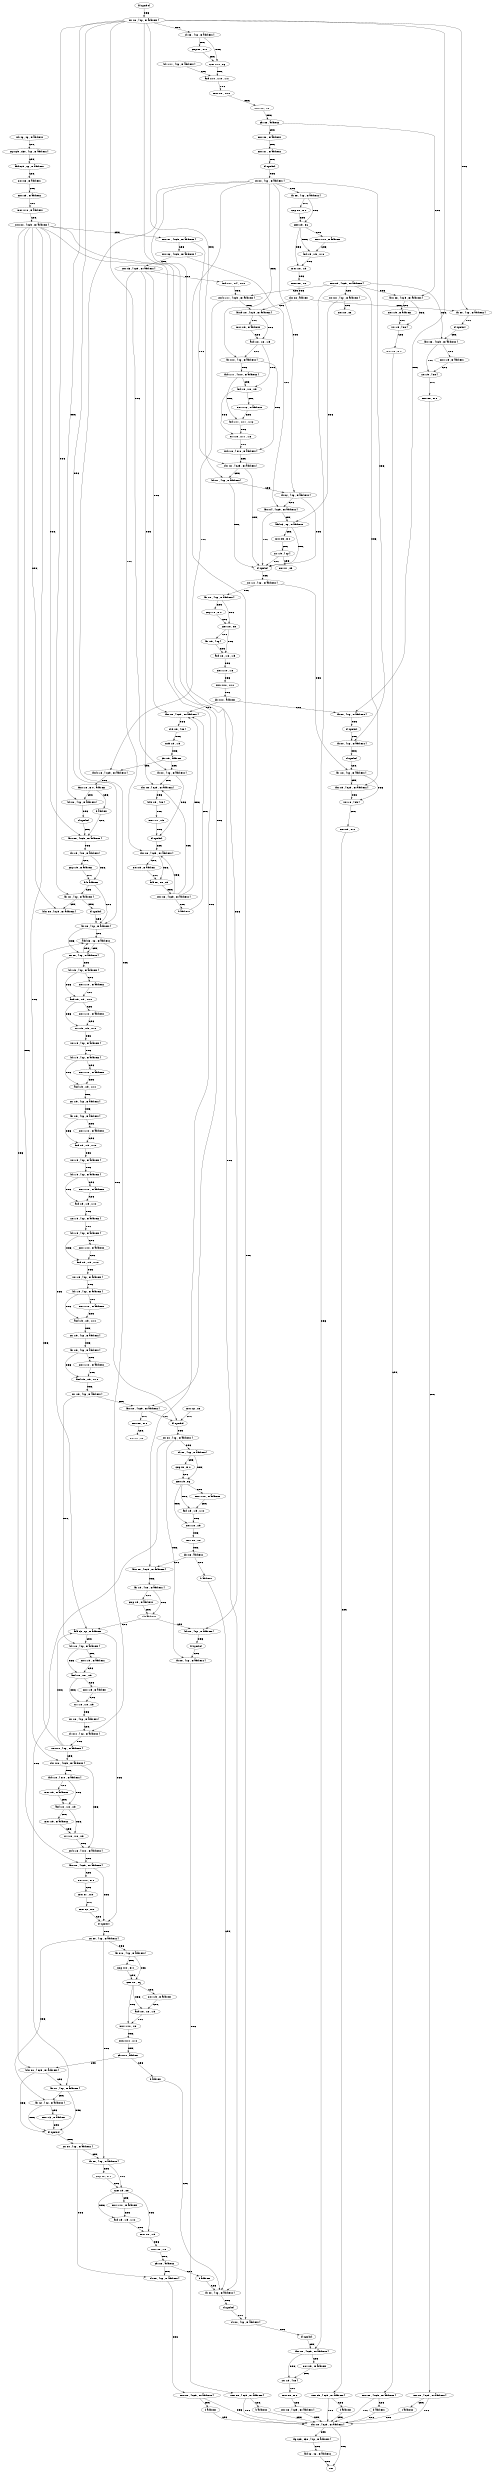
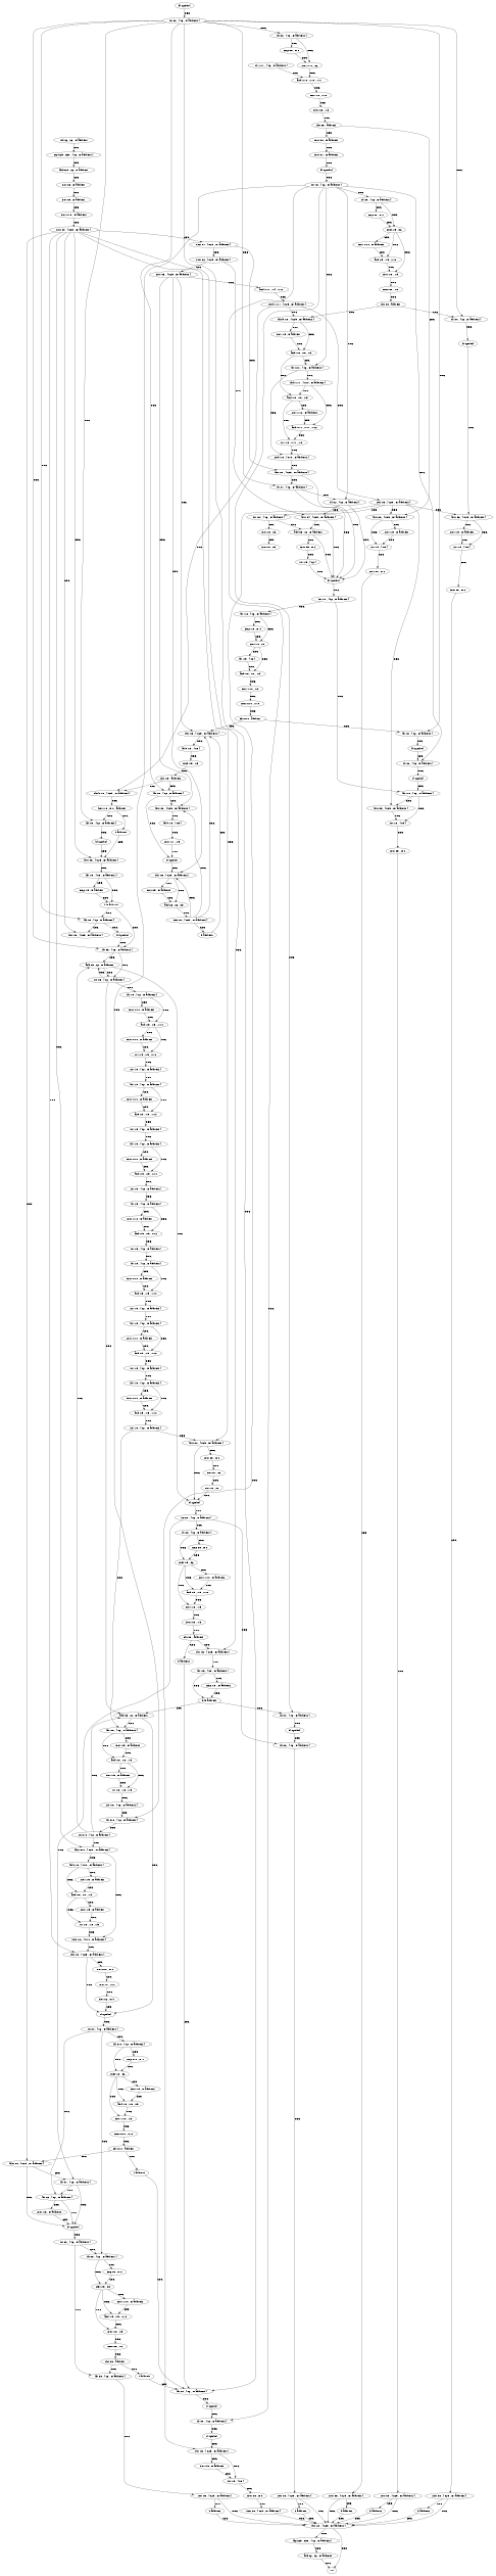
  digraph {
    n1 [label="sub sp , sp , # address"]
    n2 [label="stp x29 , x30 , [ sp , # address ]"]
    n3 [label="add x29 , sp , # address"]
    n4 [label="mov x8 , # address"]
    n5 [label="mov x9 , # address"]
    n6 [label="mov w10 , # address"]
    n7 [label="stur x0 , [ x29 , #- address ]"]
    n8 [label="stur x1 , [ x29 , #- address ]"]
    n9 [label="ldur x8 , [ x29 , #- address ]"]
    n10 [label="ldur x0 , [ x29 , #- address ]"]
    n11 [label="ldur x8 , [ x29 , #- address ]"]
    n12 [label="ldur x8 , [ x29 , #- address ]"]
    n13 [label="ldur x10 , [ x29 , #- address ]"]
    n14 [label="ldur x0 , [ x29 , #- address ]"]
    n15 [label="ldur x0 , [ x29 , #- address ]"]
    n16 [label="stur x2 , [ x29 , #- address ]"]
    n17 [label="ldur x0 , [ x29 , #- address ]"]
    n18 [label="ldr w9 , [ x8 , # address ]"]
    n19 [label="bl symbol"]
    n20 [label="mov x8 , # 0"]
    n21 [label="ldr w9 , [ x8 , # address ]"]
    n22 [label="ldrb w8 , [ x10 , # address ]"]
    n23 [label="strb w8 , [ x10 , # address ]"]
    n24 [label="bl symbol"]
    n25 [label="mov x10 , # 0"]
    n26 [label="ldr x1 , [ sp , # address ]"]
    n27 [label="bl symbol"]
    n28 [label="stur x3 , [ x29 , #- address ]"]
    n29 [label="ldur x4 , [ x29 , #- address ]"]
    n30 [label="ldr x1 , [ sp , # address ]"]
    n31 [label="bl symbol"]
    n32 [label="and w11 , w4 , w10"]
    n33 [label="ldur x8 , [ x29 , #- address ]"]
    n34 [label="ldur x8 , [ x29 , #- address ]"]
    n35 [label="ldur x8 , [ x29 , #- address ]"]
    n36 [label="add x3 , sp , # address"]
    n37 [label="sturb w11 , [ x29 , #- address ]"]
    n38 [label="ldrb w9 , [ x8 ]"]
    n39 [label="ldrb w9 , [ x8 ]"]
    n40 [label="mov x9 , # address"]
    n41 [label="add x8 , x8 , x9"]
    n42 [label="stur x5 , [ x29 , #- address ]"]
    n43 [label="ldurb w8 , [ x29 , #- address ]"]
    n44 [label="ldurb w8 , [ x29 , #- address ]"]
    n45 [label="str xzr , [ sp , # address ]"]
    n46 [label="ldur x8 , [ x29 , #- address ]"]
    n47 [label="ldur x8 , [ x29 , #- address ]"]
    n48 [label="ldur x9 , [ x29 , #- address ]"]
    n49 [label="ldur x8 , [ x29 , #- address ]"]
    n50 [label="mov w9 , # address"]
    n51 [label="and w8 , w8 , w9"]
    n52 [label="tbnz w8 , # 0 , address"]
    n53 [label="mov x0 , x8"]
    n54 [label="mov w9 , # address"]
    n55 [label="str w9 , [ x8 ]"]
    n56 [label="mov w9 , # address"]
    n57 [label="str w9 , [ x8 ]"]
    n58 [label="str w8 , [ x9 ]"]
    n59 [label="mov w9 , # address"]
    n60 [label="str w9 , [ x8 ]"]
    n61 [label="mov x1 , x9"]
    n62 [label="mov x5 , # 0"]
    n63 [label="bl symbol"]
    n64 [label="str x0 , [ sp , # address ]"]
    n65 [label="ldr x8 , [ sp , # address ]"]
    n66 [label="ldr x0 , [ sp , # address ]"]
    n67 [label="ldr x0 , [ sp , # address ]"]
    n68 [label="ldr x0 , [ sp , # address ]"]
    n69 [label="ldr x0 , [ sp , # address ]"]
    n70 [label="ldr x8 , [ sp , # address ]"]
    n71 [label="ldr x0 , [ sp , # address ]"]
    n72 [label="ldr x0 , [ sp , # address ]"]
    n73 [label="cmp x8 , # 0"]
    n74 [label="cset w10 , eq"]
    n75 [label="bl symbol"]
    n76 [label="ldr x2 , [ sp , # address ]"]
    n77 [label="bl symbol"]
    n78 [label="bl symbol"]
    n79 [label="bl symbol"]
    n80 [label="add x3 , sp , # address"]
    n81 [label="str x8 , [ sp , # address ]"]
    n82 [label="bl symbol"]
    n83 [label="bl symbol"]
    n84 [label="and w10 , w10 , w11"]
    n85 [label="ldr w11 , [ sp , # address ]"]
    n86 [label="mov w8 , w10"]
    n87 [label="sxtw x8 , w8"]
    n88 [label="cbz x8 , address"]
    n89 [label="mov x0 , # address"]
    n90 [label="mov x1 , # address"]
    n91 [label="bl symbol"]
    n92 [label="mov x8 , # 0"]
    n93 [label="str x0 , [ sp , # address ]"]
    n94 [label="ldr x8 , [ sp , # address ]"]
    n95 [label="ldr x10 , [ sp , # address ]"]
    n96 [label="ldr x0 , [ sp , # address ]"]
    n97 [label="ldr x0 , [ sp , # address ]"]
    n98 [label="ldr x10 , [ sp , # address ]"]
    n99 [label="ldr x0 , [ sp , # address ]"]
    n100 [label="cmp x8 , # 0"]
    n101 [label="cset w9 , eq"]
    n102 [label="ldrb w11 , [ x10 , # address ]"]
    n103 [label="strb w8 , [ x10 , # address ]"]
    n104 [label="bl symbol"]
    n105 [label="bl symbol"]
    n106 [label="str x10 , [ sp , # address ]"]
    n107 [label="bl symbol"]
    n108 [label="mov w10 , # address"]
    n109 [label="and w9 , w9 , w10"]
    n110 [label="mov w8 , w9"]
    n111 [label="sxtw x8 , w8"]
    n112 [label="cbz x8 , address"]
    n113 [label="and w8 , w8 , w9"]
    n114 [label="stur x8 , [ x29 , #- address ]"]
    n115 [label="b address"]
    n116 [label="ldur x0 , [ x29 , #- address ]"]
    n117 [label="ldp x29 , x30 , [ sp , # address ]"]
    n118 [label=ret]
    n119 [label="add sp , sp , # address"]
    n120 [label="mov w12 , # address"]
    n121 [label="orr w8 , w11 , w8"]
    n122 [label="and w11 , w11 , w12"]
    n123 [label="str w0 , [ sp , # address ]"]
    n124 [label="str w9 , [ sp ]"]
    n125 [label="ldr w8 , [ sp , # address ]"]
    n126 [label="ldr w8 , [ sp , # address ]"]
    n127 [label="cmp w8 , # 0"]
    n128 [label="cset w8 , ne"]
    n129 [label="ldr w9 , [ sp ]"]
    n130 [label="and w8 , w8 , w9"]
    n131 [label="mov w10 , w8"]
    n132 [label="sxtw x10 , w10"]
    n133 [label="cbz x10 , address"]
    n134 [label="uxtb w9 , w9"]
    n135 [label="mov x8 , # 0"]
    n136 [label="stur x8 , [ x29 , #- address ]"]
    n137 [label="b address"]
    n138 [label="cbz w9 , address"]
    n139 [label="b address"]
    n140 [label="mov x9 , # 0"]
    n141 [label="stur x9 , [ x29 , #- address ]"]
    n142 [label="b address"]
    n143 [label="mov w1 , w9"]
    n144 [label="stur x8 , [ x29 , #- address ]"]
    n145 [label="b address"]
    n146 [label="cmp w9 , # address"]
    n147 [label="b.le address"]
    n148 [label="ldr w9 , [ sp , # address ]"]
    n149 [label="add x3 , sp , # address"]
    n150 [label="str x0 , [ sp , # address ]"]
    n151 [label="mov w10 , # address"]
    n152 [label="and w9 , w9 , w10"]
    n153 [label="ldr w8 , [ sp , # address ]"]
    n154 [label="mov w10 , # address"]
    n155 [label="orr w9 , w9 , w10"]
    n156 [label="str w9 , [ sp , # address ]"]
    n157 [label="ldr w9 , [ sp , # address ]"]
    n158 [label="mov w10 , # address"]
    n159 [label="and w9 , w9 , w10"]
    n160 [label="str w9 , [ sp , # address ]"]
    n161 [label="ldr w9 , [ sp , # address ]"]
    n162 [label="mov w10 , # address"]
    n163 [label="and w9 , w9 , w10"]
    n164 [label="str w9 , [ sp , # address ]"]
    n165 [label="ldr w9 , [ sp , # address ]"]
    n166 [label="mov w10 , # address"]
    n167 [label="and w9 , w9 , w10"]
    n168 [label="str w9 , [ sp , # address ]"]
    n169 [label="ldr w9 , [ sp , # address ]"]
    n170 [label="mov w10 , # address"]
    n171 [label="and w9 , w9 , w10"]
    n172 [label="str w9 , [ sp , # address ]"]
    n173 [label="ldr w9 , [ sp , # address ]"]
    n174 [label="mov w10 , # address"]
    n175 [label="and w9 , w9 , w10"]
    n176 [label="str w9 , [ sp , # address ]"]
    n177 [label="ldr w9 , [ sp , # address ]"]
    n178 [label="mov w10 , # address"]
    n179 [label="and w9 , w9 , w10"]
    n180 [label="str w9 , [ sp , # address ]"]
    n181 [label="mov w9 , # address"]
    n182 [label="and w8 , w8 , w9"]
    n183 [label="mov x1 , x8"]
    n184 [label="mov x2 , x8"]
    n185 [label="ldr x8 , [ sp , # address ]"]
    n186 [label="ldr x8 , [ sp , # address ]"]
    n187 [label="cmp x8 , # 0"]
    n188 [label="cset w9 , eq"]
    n189 [label="stur x8 , [ x29 , #- address ]"]
    n190 [label="ldr x2 , [ sp , # address ]"]
    n191 [label="mov w10 , # address"]
    n192 [label="and w9 , w9 , w10"]
    n193 [label="mov w8 , w9"]
    n194 [label="sxtw x8 , w8"]
    n195 [label="cbz x8 , address"]
    n196 [label="b address"]
    n197 [label="cmp w9 , # address"]
    n198 [label="b.le address"]
    n199 [label="str x0 , [ sp , # address ]"]
    n200 [label="b address"]
    n201 [label="mov w9 , # address"]
    n202 [label="orr w8 , w8 , w9"]
    n203 [label="str w8 , [ sp , # address ]"]
    n204 [label="mov w9 , # address"]
    n205 [label="and w8 , w8 , w9"]
    n206 [label="mov w9 , # address"]
    n207 [label="orr w8 , w8 , w9"]
    n208 [label="mov x1 , x10"]
    n209 [label="mov x2 , x10"]
    n210 [label="ldr x10 , [ sp , # address ]"]
    n211 [label="ldr x8 , [ sp , # address ]"]
    n212 [label="cmp x10 , # 0"]
    n213 [label="cset w8 , eq"]
    n214 [label="mov w3 , # address"]
    n215 [label="cmp x8 , # 0"]
    n216 [label="cset w9 , ne"]
    n217 [label="mov w9 , # address"]
    n218 [label="and w8 , w8 , w9"]
    n219 [label="mov w10 , w8"]
    n220 [label="sxtw x10 , w10"]
    n221 [label="cbz x10 , address"]
    n222 [label="b address"]
    n223 [label="str x0 , [ sp , # address ]"]
    n224 [label="mov x8 , # 0"]
    n225 [label="stur x8 , [ x29 , #- address ]"]
    n226 [label="ldr x8 , [ sp , # address ]"]
    n227 [label="stur x8 , [ x29 , #- address ]"]
    n228 [label="mov w10 , # address"]
    n229 [label="and w9 , w9 , w10"]
    n230 [label="mov w8 , w9"]
    n231 [label="sxtw x8 , w8"]
    n232 [label="cbz x8 , address"]
    n233 [label="b address"]
    n234 [label="b address"]
    n1 -> n2 [label=CFG]
    n2 -> n3 [label=CFG]
    n3 -> n4 [label=CFG]
    n4 -> n5 [label=CFG]
    n5 -> n6 [label=CFG]
    n6 -> n7 [label=CFG]
    n7 -> n8 [label=CFG]
    n7 -> n9 [label=DFG]
    n7 -> n10 [label=DFG]
    n7 -> n11 [label=DFG]
    n7 -> n12 [label=DFG]
    n7 -> n13 [label=DFG]
    n7 -> n14 [label=DFG]
    n7 -> n15 [label=DFG]
    n8 -> n16 [label=CFG]
    n8 -> n17 [label=DFG]
    n9 -> n18 [label=DFG]
    n10 -> n19 [label=DFG]
    n10 -> n20 [label=CFG]
    n11 -> n21 [label=DFG]
    n13 -> n22 [label=DFG]
    n13 -> n23 [label=DFG]
    n14 -> n24 [label=DFG]
    n14 -> n25 [label=CFG]
    n15 -> n26 [label=CFG]
    n15 -> n27 [label=DFG]
    n16 -> n28 [label=CFG]
    n16 -> n29 [label=CFG]
    n17 -> n30 [label=CFG]
    n17 -> n31 [label=DFG]
    n18 -> n146 [label=CFG]
    n18 -> n147 [label=DFG]
    n19 -> n150 [label=DFG]
    n20 -> n183 [label=CFG]
    n21 -> n197 [label=CFG]
    n21 -> n198 [label=DFG]
    n22 -> n204 [label=CFG]
    n22 -> n205 [label=DFG]
    n23 -> n14 [label=CFG]
    n24 -> n199 [label=DFG]
    n25 -> n208 [label=CFG]
    n26 -> n27 [label=DFG]
    n26 -> n190 [label=CFG]
    n27 -> n223 [label=DFG]
    n28 -> n32 [label=CFG]
    n28 -> n33 [label=DFG]
    n28 -> n34 [label=DFG]
    n28 -> n35 [label=DFG]
    n29 -> n31 [label=DFG]
    n29 -> n36 [label=CFG]
    n30 -> n31 [label=DFG]
    n30 -> n76 [label=CFG]
    n31 -> n123 [label=DFG]
    n32 -> n37 [label=DFG]
    n33 -> n38 [label=DFG]
    n34 -> n39 [label=DFG]
    n35 -> n40 [label=CFG]
    n35 -> n41 [label=DFG]
    n36 -> n31 [label=DFG]
    n36 -> n62 [label=CFG]
-   n42 -> n37 [label=CFG]
+   n37 -> n42 [label=CFG]
    n37 -> n43 [label=DFG]
    n37 -> n44 [label=DFG]
    n38 -> n134 [label=DFG]
    n39 -> n143 [label=DFG]
    n40 -> n41 [label=CFG]
    n41 -> n144 [label=DFG]
    n42 -> n45 [label=CFG]
    n42 -> n46 [label=DFG]
    n42 -> n47 [label=DFG]
    n42 -> n48 [label=DFG]
    n42 -> n49 [label=DFG]
    n43 -> n50 [label=CFG]
    n43 -> n51 [label=DFG]
    n44 -> n52 [label=DFG]
    n45 -> n36 [label=DFG]
    n45 -> n53 [label=CFG]
    n46 -> n54 [label=CFG]
    n46 -> n55 [label=DFG]
    n47 -> n56 [label=CFG]
    n47 -> n57 [label=DFG]
    n48 -> n58 [label=DFG]
    n49 -> n59 [label=CFG]
    n49 -> n60 [label=DFG]
    n50 -> n51 [label=CFG]
    n51 -> n95 [label=CFG]
    n51 -> n113 [label=DFG]
    n52 -> n69 [label=CFG]
    n52 -> n139 [label=CFG]
-   n124 -> n61 [label=CFG]
+   n53 -> n61 [label=CFG]
    n54 -> n55 [label=CFG]
    n55 -> n92 [label=CFG]
    n56 -> n57 [label=CFG]
    n57 -> n135 [label=CFG]
    n58 -> n140 [label=CFG]
    n59 -> n60 [label=CFG]
    n60 -> n224 [label=CFG]
    n62 -> n124 [label=CFG]
    n63 -> n64 [label=DFG]
    n64 -> n30 [label=DFG]
    n64 -> n65 [label=DFG]
    n64 -> n66 [label=DFG]
    n64 -> n67 [label=DFG]
    n64 -> n68 [label=DFG]
    n64 -> n69 [label=DFG]
    n64 -> n70 [label=DFG]
    n64 -> n71 [label=DFG]
    n64 -> n72 [label=DFG]
    n65 -> n73 [label=CFG]
    n65 -> n74 [label=DFG]
    n66 -> n75 [label=DFG]
    n67 -> n77 [label=DFG]
    n68 -> n34 [label=CFG]
    n68 -> n78 [label=DFG]
    n69 -> n79 [label=DFG]
    n70 -> n80 [label=CFG]
    n70 -> n81 [label=DFG]
    n71 -> n12 [label=CFG]
    n71 -> n82 [label=DFG]
    n72 -> n83 [label=DFG]
    n73 -> n74 [label=CFG]
    n74 -> n84 [label=DFG]
    n75 -> n47 [label=CFG]
    n76 -> n29 [label=CFG]
    n76 -> n31 [label=DFG]
    n77 -> n96 [label=CFG]
    n78 -> n35 [label=CFG]
    n79 -> n9 [label=CFG]
    n80 -> n19 [label=DFG]
    n80 -> n81 [label=CFG]
    n81 -> n80 [label=DFG]
    n81 -> n148 [label=CFG]
    n81 -> n149 [label=DFG]
    n82 -> n70 [label=CFG]
    n83 -> n99 [label=CFG]
    n84 -> n86 [label=DFG]
    n85 -> n84 [label=CFG]
    n86 -> n87 [label=DFG]
    n87 -> n88 [label=DFG]
    n88 -> n46 [label=CFG]
    n88 -> n89 [label=CFG]
    n89 -> n90 [label=CFG]
    n90 -> n91 [label=CFG]
    n91 -> n93 [label=DFG]
    n92 -> n114 [label=CFG]
    n93 -> n76 [label=DFG]
    n93 -> n94 [label=DFG]
    n93 -> n95 [label=DFG]
    n93 -> n96 [label=DFG]
    n93 -> n97 [label=DFG]
    n93 -> n98 [label=DFG]
    n93 -> n99 [label=DFG]
    n94 -> n100 [label=CFG]
    n94 -> n101 [label=DFG]
    n95 -> n102 [label=DFG]
    n95 -> n103 [label=DFG]
    n96 -> n104 [label=DFG]
    n97 -> n105 [label=DFG]
    n98 -> n106 [label=DFG]
    n99 -> n107 [label=DFG]
    n100 -> n101 [label=CFG]
    n101 -> n108 [label=CFG]
    n101 -> n109 [label=DFG]
    n101 -> n110 [label=DFG]
    n102 -> n113 [label=CFG]
    n102 -> n122 [label=DFG]
    n103 -> n17 [label=CFG]
    n104 -> n126 [label=CFG]
    n105 -> n186 [label=CFG]
    n106 -> n13 [label=CFG]
    n106 -> n80 [label=DFG]
    n106 -> n149 [label=DFG]
    n107 -> n49 [label=CFG]
    n108 -> n109 [label=CFG]
    n109 -> n110 [label=DFG]
    n110 -> n111 [label=DFG]
    n111 -> n112 [label=DFG]
    n112 -> n43 [label=CFG]
    n112 -> n66 [label=CFG]
    n113 -> n120 [label=CFG]
    n113 -> n121 [label=DFG]
    n114 -> n115 [label=CFG]
    n114 -> n116 [label=DFG]
    n115 -> n116 [label=CFG]
    n116 -> n117 [label=CFG]
    n116 -> n118 [label=DFG]
    n117 -> n119 [label=CFG]
    n119 -> n118 [label=CFG]
    n120 -> n122 [label=CFG]
    n121 -> n103 [label=DFG]
    n122 -> n121 [label=DFG]
    n123 -> n125 [label=DFG]
    n123 -> n126 [label=DFG]
    n124 -> n31 [label=CFG]
    n125 -> n127 [label=CFG]
    n125 -> n128 [label=DFG]
    n126 -> n48 [label=CFG]
    n126 -> n58 [label=DFG]
    n127 -> n128 [label=CFG]
    n128 -> n129 [label=CFG]
    n128 -> n130 [label=DFG]
    n129 -> n130 [label=CFG]
    n130 -> n131 [label=DFG]
    n131 -> n132 [label=DFG]
    n132 -> n133 [label=DFG]
    n133 -> n33 [label=CFG]
    n133 -> n67 [label=CFG]
    n134 -> n138 [label=DFG]
    n135 -> n136 [label=CFG]
    n136 -> n116 [label=DFG]
    n136 -> n137 [label=CFG]
    n137 -> n116 [label=CFG]
    n138 -> n44 [label=CFG]
    n138 -> n68 [label=CFG]
    n139 -> n9 [label=CFG]
    n140 -> n141 [label=CFG]
    n141 -> n116 [label=DFG]
    n141 -> n142 [label=CFG]
    n142 -> n116 [label=CFG]
    n143 -> n78 [label=DFG]
    n144 -> n33 [label=DFG]
    n144 -> n34 [label=DFG]
    n144 -> n35 [label=DFG]
    n144 -> n145 [label=CFG]
    n145 -> n33 [label=CFG]
    n146 -> n147 [label=CFG]
    n147 -> n70 [label=CFG]
    n147 -> n71 [label=CFG]
    n148 -> n151 [label=CFG]
    n148 -> n152 [label=DFG]
    n149 -> n24 [label=DFG]
    n149 -> n153 [label=CFG]
    n150 -> n26 [label=DFG]
    n150 -> n185 [label=DFG]
    n150 -> n186 [label=DFG]
    n151 -> n152 [label=CFG]
    n152 -> n154 [label=CFG]
    n152 -> n155 [label=DFG]
    n153 -> n181 [label=CFG]
    n153 -> n182 [label=DFG]
    n154 -> n155 [label=CFG]
    n155 -> n156 [label=DFG]
    n156 -> n157 [label=DFG]
    n157 -> n158 [label=CFG]
    n157 -> n159 [label=DFG]
    n158 -> n159 [label=CFG]
    n159 -> n160 [label=DFG]
    n160 -> n161 [label=DFG]
    n161 -> n162 [label=CFG]
    n161 -> n163 [label=DFG]
    n162 -> n163 [label=CFG]
    n163 -> n164 [label=DFG]
    n164 -> n165 [label=DFG]
    n165 -> n166 [label=CFG]
    n165 -> n167 [label=DFG]
    n166 -> n167 [label=CFG]
    n167 -> n168 [label=DFG]
    n168 -> n169 [label=DFG]
    n169 -> n170 [label=CFG]
    n169 -> n171 [label=DFG]
    n170 -> n171 [label=CFG]
    n171 -> n172 [label=DFG]
    n172 -> n173 [label=DFG]
    n173 -> n174 [label=CFG]
    n173 -> n175 [label=DFG]
    n174 -> n175 [label=CFG]
    n175 -> n176 [label=DFG]
    n176 -> n177 [label=DFG]
    n177 -> n178 [label=CFG]
    n177 -> n179 [label=DFG]
    n178 -> n179 [label=CFG]
    n179 -> n180 [label=DFG]
    n180 -> n10 [label=CFG]
    n180 -> n153 [label=DFG]
    n181 -> n182 [label=CFG]
    n182 -> n201 [label=CFG]
    n182 -> n202 [label=DFG]
+   n183 -> n184 [label=CFG]
    n184 -> n19 [label=CFG]
    n185 -> n187 [label=CFG]
    n185 -> n188 [label=DFG]
    n186 -> n189 [label=DFG]
    n187 -> n188 [label=CFG]
    n188 -> n191 [label=CFG]
    n188 -> n192 [label=DFG]
    n188 -> n193 [label=DFG]
    n189 -> n116 [label=DFG]
    n189 -> n200 [label=CFG]
    n190 -> n27 [label=DFG]
    n190 -> n214 [label=CFG]
    n191 -> n192 [label=CFG]
    n192 -> n193 [label=DFG]
    n193 -> n194 [label=DFG]
    n194 -> n195 [label=DFG]
    n195 -> n11 [label=CFG]
    n195 -> n196 [label=CFG]
    n196 -> n72 [label=CFG]
    n197 -> n198 [label=CFG]
    n198 -> n97 [label=CFG]
    n198 -> n149 [label=CFG]
    n199 -> n190 [label=DFG]
    n199 -> n210 [label=DFG]
    n199 -> n211 [label=DFG]
    n200 -> n116 [label=CFG]
    n201 -> n202 [label=CFG]
    n202 -> n203 [label=DFG]
    n203 -> n98 [label=CFG]
    n204 -> n205 [label=CFG]
    n205 -> n206 [label=CFG]
    n205 -> n207 [label=DFG]
    n206 -> n207 [label=CFG]
    n207 -> n23 [label=DFG]
    n208 -> n209 [label=CFG]
    n209 -> n24 [label=CFG]
    n210 -> n212 [label=CFG]
    n210 -> n213 [label=DFG]
    n211 -> n215 [label=CFG]
    n211 -> n216 [label=DFG]
    n212 -> n213 [label=CFG]
    n213 -> n217 [label=CFG]
    n213 -> n218 [label=DFG]
    n213 -> n219 [label=DFG]
    n214 -> n27 [label=CFG]
    n215 -> n216 [label=CFG]
    n216 -> n228 [label=CFG]
    n216 -> n229 [label=DFG]
    n216 -> n230 [label=DFG]
    n217 -> n218 [label=CFG]
    n218 -> n219 [label=DFG]
    n219 -> n220 [label=DFG]
    n220 -> n221 [label=DFG]
    n221 -> n15 [label=CFG]
    n221 -> n222 [label=CFG]
    n222 -> n72 [label=CFG]
    n223 -> n211 [label=CFG]
    n223 -> n226 [label=DFG]
    n224 -> n225 [label=CFG]
    n225 -> n116 [label=DFG]
    n226 -> n227 [label=DFG]
    n227 -> n116 [label=DFG]
    n227 -> n234 [label=CFG]
    n228 -> n229 [label=CFG]
    n229 -> n230 [label=DFG]
    n230 -> n231 [label=DFG]
    n231 -> n232 [label=DFG]
    n232 -> n226 [label=CFG]
    n232 -> n233 [label=CFG]
    n233 -> n72 [label=CFG]
    n234 -> n116 [label=CFG]
  }
